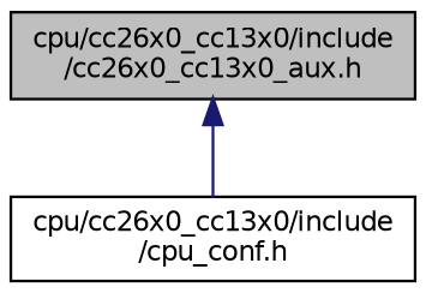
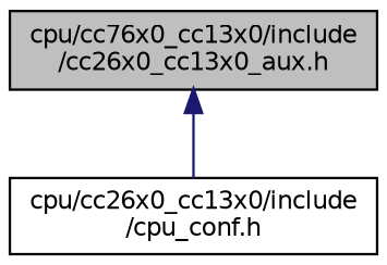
  digraph {
    node [color=black fontname=Helvetica fontsize=10 shape=record style=filled]
-   n1 [fillcolor=grey75 fontcolor=black height=0.2 label="cpu/cc26x0_cc13x0/include\l/cc26x0_cc13x0_aux.h" width=0.4]
+   n1 [fillcolor=grey75 fontcolor=black height=0.2 label="cpu/cc76x0_cc13x0/include\l/cc26x0_cc13x0_aux.h" width=0.4]
    n2 [fillcolor=white height=0.2 label="cpu/cc26x0_cc13x0/include\l/cpu_conf.h" width=0.4]
    n1 -> n2 [color=midnightblue dir=back fontname=Helvetica fontsize=10 labelfontname=Helvetica labelfontsize=10 style=solid]
  }
